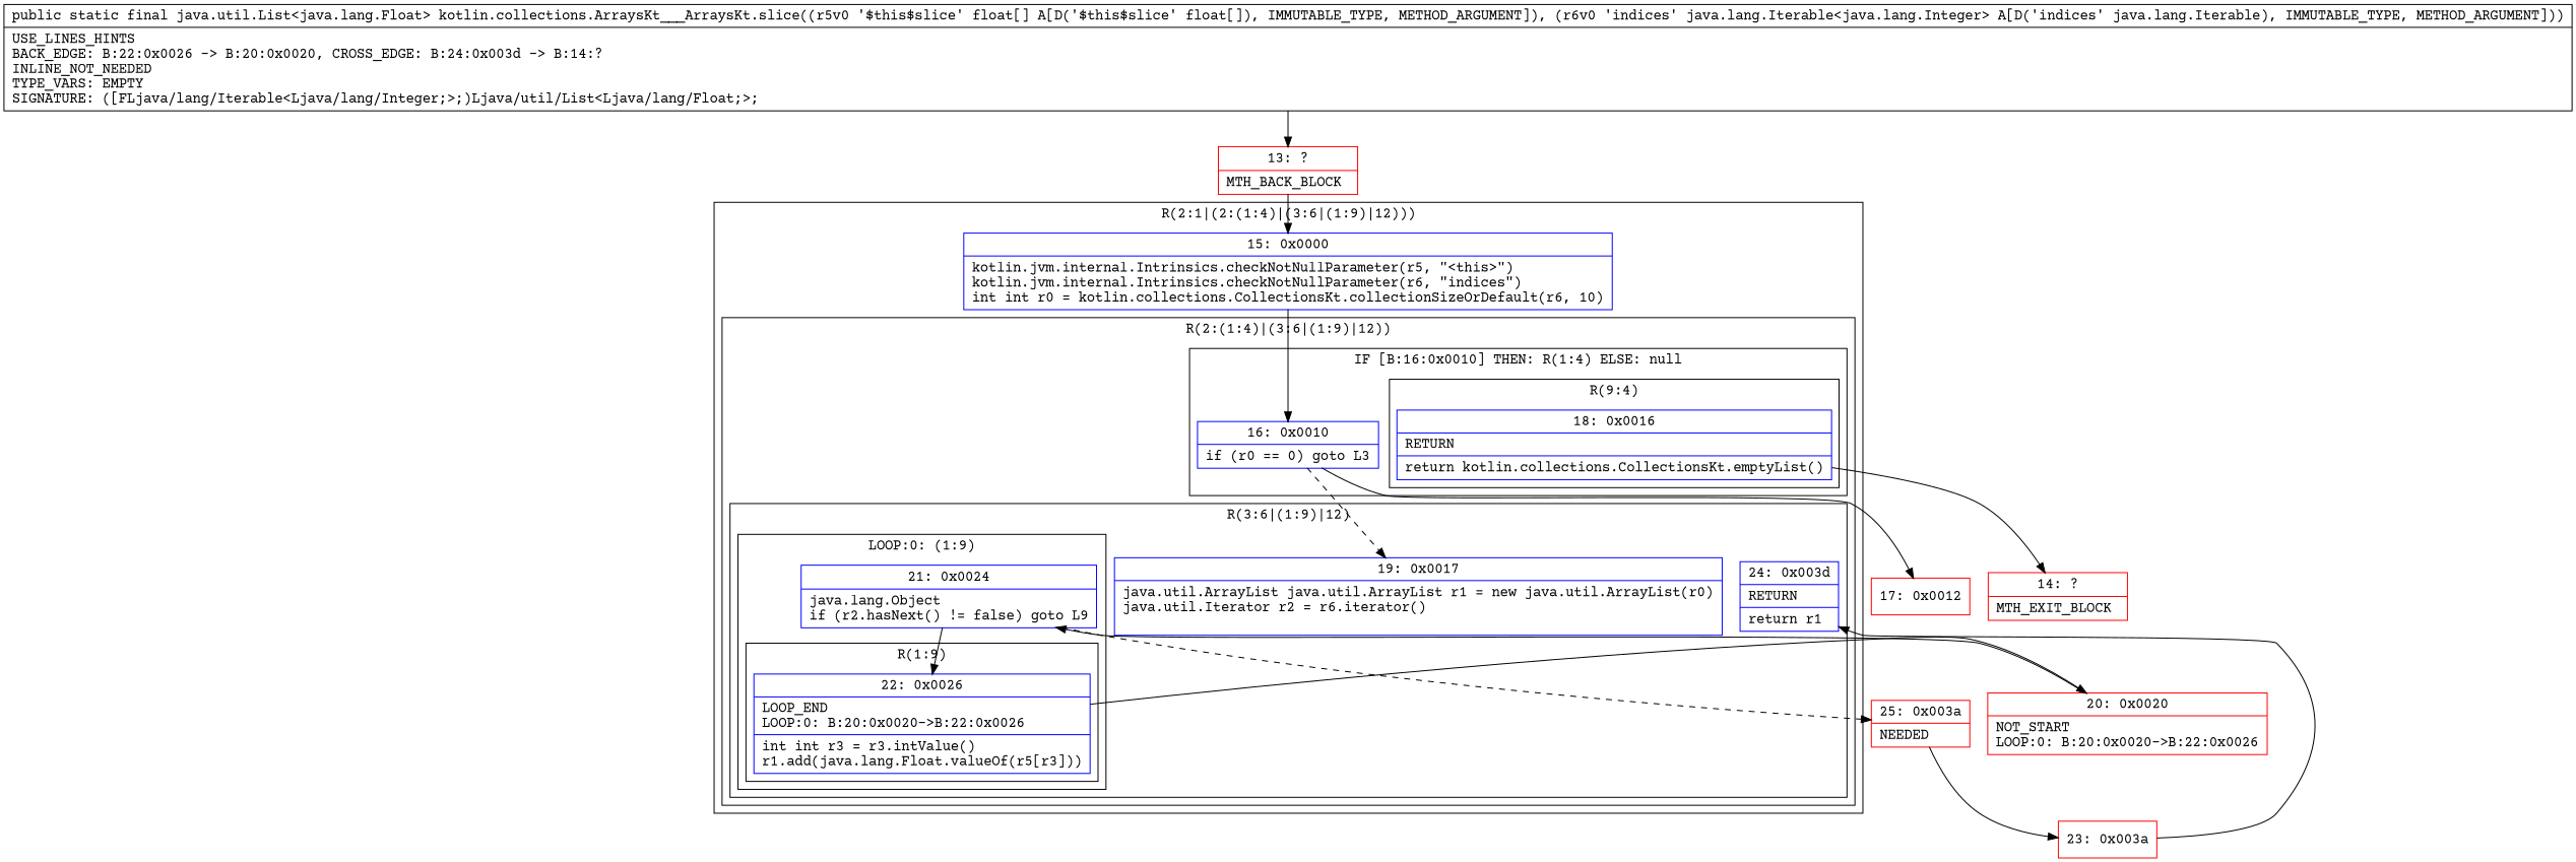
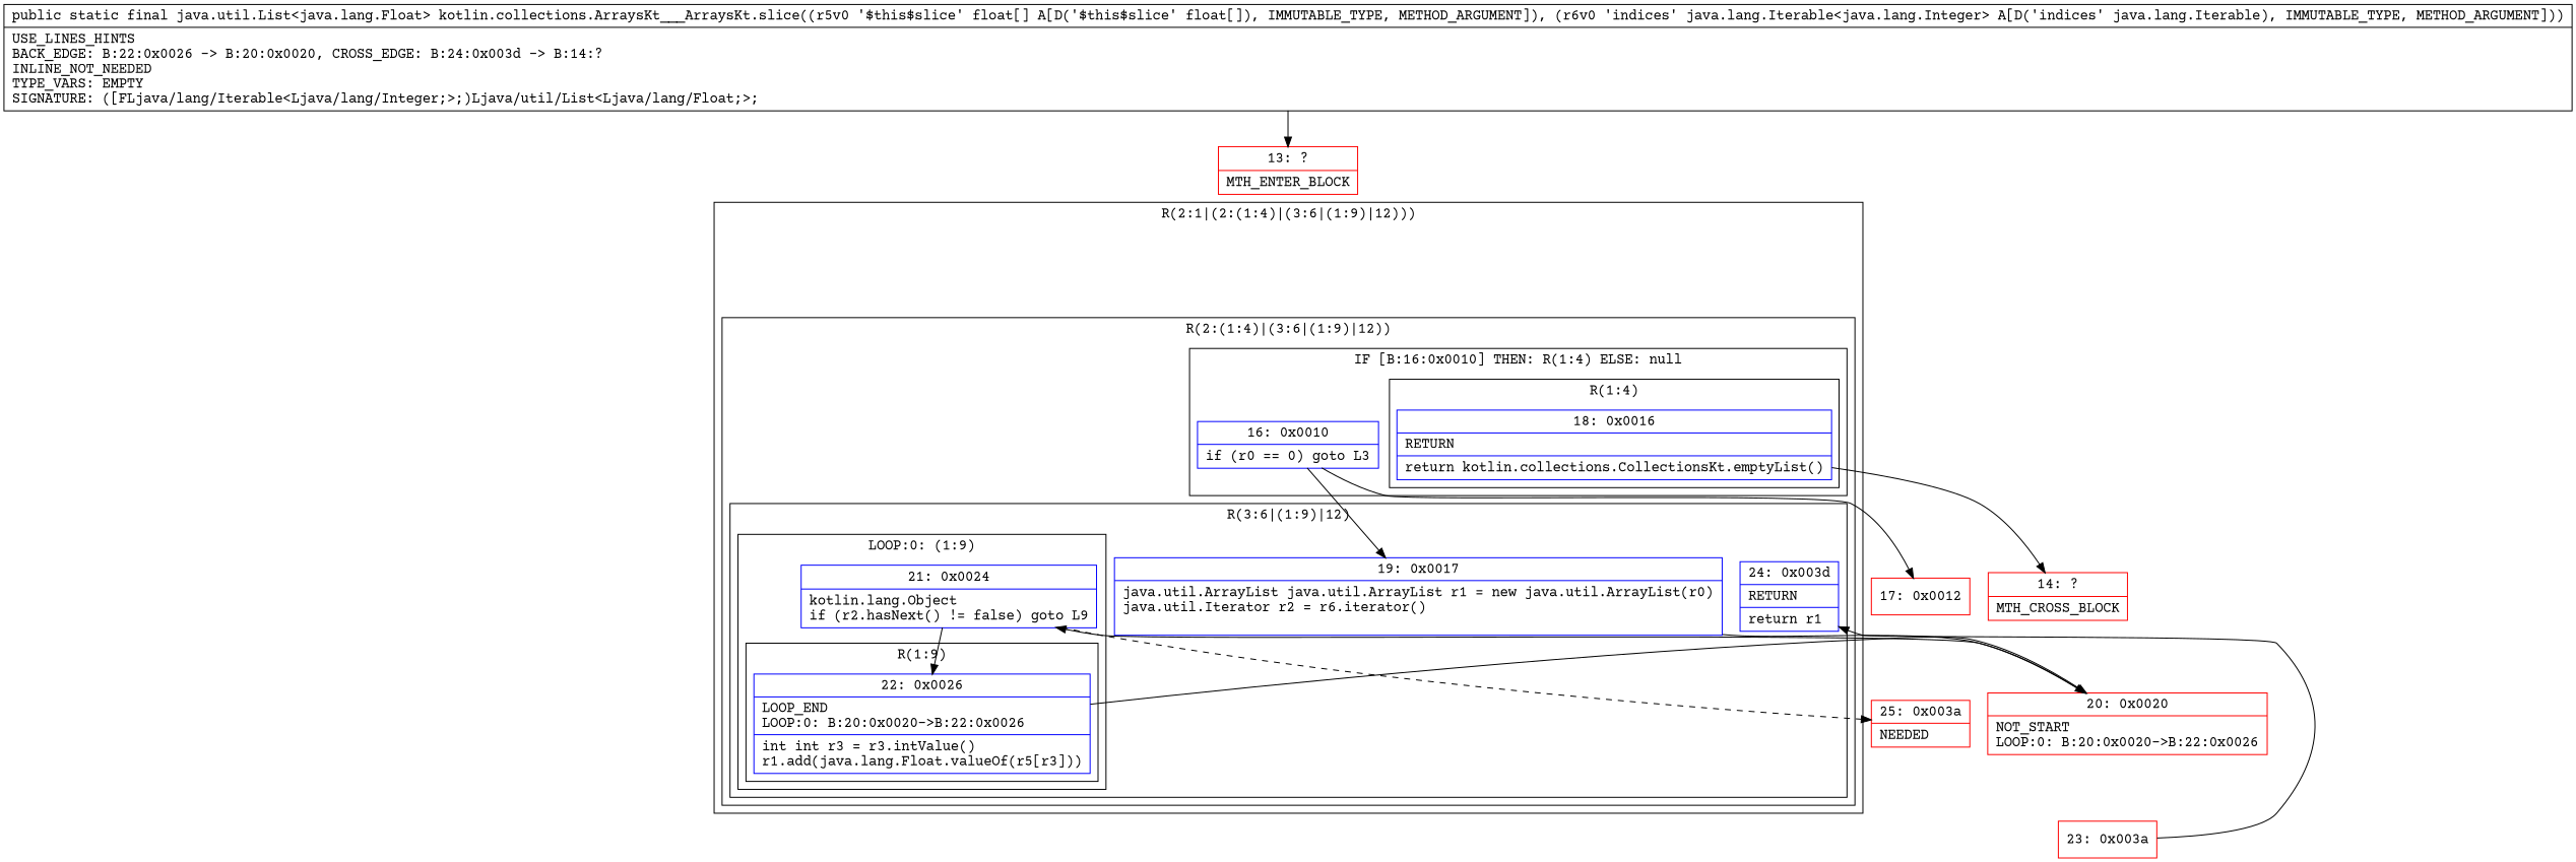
  digraph {
    fontname="Courier Prime"
    node [color=blue fontname="Courier Prime" shape=record]
    edge [fontname="Courier Prime"]
    n1 [label="{18\:\ 0x0016|RETURN\l|return kotlin.collections.CollectionsKt.emptyList()\l}"]
    n2 [label="{16\:\ 0x0010|if (r0 == 0) goto L3\l}"]
    n3 [label="{22\:\ 0x0026|LOOP_END\lLOOP:0: B:20:0x0020\-\>B:22:0x0026\l|int int r3 = r3.intValue()\lr1.add(java.lang.Float.valueOf(r5[r3]))\l}"]
-   n4 [label="{21\:\ 0x0024|java.lang.Object \lif (r2.hasNext() != false) goto L9\l}"]
+   n4 [label="{21\:\ 0x0024|kotlin.lang.Object \lif (r2.hasNext() != false) goto L9\l}"]
    n5 [label="{19\:\ 0x0017|java.util.ArrayList java.util.ArrayList r1 = new java.util.ArrayList(r0)\ljava.util.Iterator r2 = r6.iterator()\l\l}"]
    n6 [label="{24\:\ 0x003d|RETURN\l|return r1\l}"]
-   n7 [label="{15\:\ 0x0000|kotlin.jvm.internal.Intrinsics.checkNotNullParameter(r5, \"\<this\>\")\lkotlin.jvm.internal.Intrinsics.checkNotNullParameter(r6, \"indices\")\lint int r0 = kotlin.collections.CollectionsKt.collectionSizeOrDefault(r6, 10)\l}"]
-   n8 [color=red label="{14\:\ ?|MTH_EXIT_BLOCK\l}"]
+   n8 [color=red label="{14\:\ ?|MTH_CROSS_BLOCK\l}"]
    n9 [color=red label="{17\:\ 0x0012}"]
    n10 [color=red label="{20\:\ 0x0020|NOT_START\lLOOP:0: B:20:0x0020\-\>B:22:0x0026\l}"]
    n11 [color=red label="{25\:\ 0x003a|NEEDED\l}"]
    n12 [color=red label="{23\:\ 0x003a}"]
-   n13 [color=red label="{13\:\ ?|MTH_BACK_BLOCK\l}"]
+   n13 [color=red label="{13\:\ ?|MTH_ENTER_BLOCK\l}"]
    n14 [label="{public static final java.util.List\<java.lang.Float\> kotlin.collections.ArraysKt___ArraysKt.slice((r5v0 '$this$slice' float[] A[D('$this$slice' float[]), IMMUTABLE_TYPE, METHOD_ARGUMENT]), (r6v0 'indices' java.lang.Iterable\<java.lang.Integer\> A[D('indices' java.lang.Iterable), IMMUTABLE_TYPE, METHOD_ARGUMENT]))  | USE_LINES_HINTS\lBACK_EDGE: B:22:0x0026 \-\> B:20:0x0020, CROSS_EDGE: B:24:0x003d \-\> B:14:?\lINLINE_NOT_NEEDED\lTYPE_VARS: EMPTY\lSIGNATURE: ([FLjava\/lang\/Iterable\<Ljava\/lang\/Integer;\>;)Ljava\/util\/List\<Ljava\/lang\/Float;\>;\l}" color=""]
    subgraph cluster_1 {
      label="R(2:1|(2:(1:4)|(3:6|(1:9)|12)))"
-     n7
      subgraph cluster_2 {
        label="R(2:(1:4)|(3:6|(1:9)|12))"
        subgraph cluster_3 {
          label="IF [B:16:0x0010] THEN: R(1:4) ELSE: null"
          n2
          subgraph cluster_4 {
-           label="R(9:4)"
+           label="R(1:4)"
            n1
          }
        }
        subgraph cluster_5 {
          label="R(3:6|(1:9)|12)"
          n5
          n6
          subgraph cluster_6 {
            label="LOOP:0: (1:9)"
            n4
            subgraph cluster_7 {
              label="R(1:9)"
              n3
            }
          }
        }
      }
    }
    n1 -> n8
-   n2 -> n5 [style=dashed]
+   n2 -> n5 [style=solid]
    n2 -> n9
    n3 -> n10
    n4 -> n3
    n4 -> n11 [style=dashed]
-   n7 -> n2
+   n5 -> n10
    n10 -> n4
-   n11 -> n12
    n12 -> n6
-   n13 -> n7
    n14 -> n13
  }
